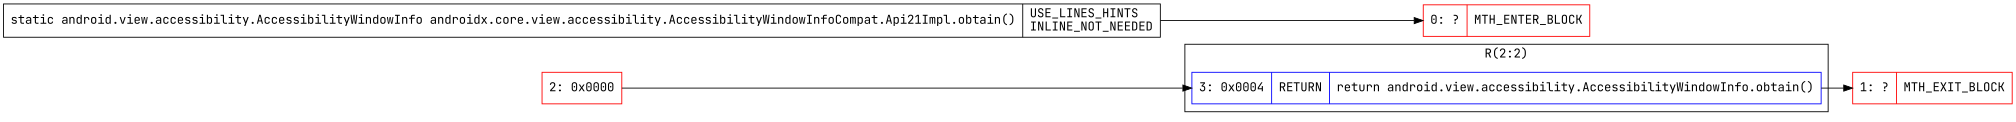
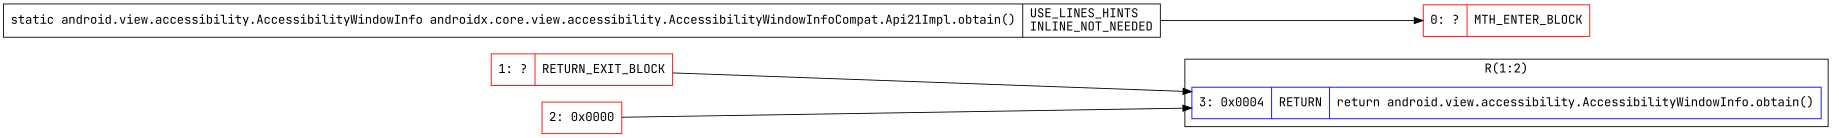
  digraph {
    fontname="JetBrains Mono"
    rankdir=LR
    node [color=red fontname="JetBrains Mono" shape=record]
    edge [fontname="JetBrains Mono"]
    n1 [color=blue label="{3\:\ 0x0004|RETURN\l|return android.view.accessibility.AccessibilityWindowInfo.obtain()\l}"]
-   n2 [label="{1\:\ ?|MTH_EXIT_BLOCK\l}"]
+   n2 [label="{1\:\ ?|RETURN_EXIT_BLOCK\l}"]
    n3 [label="{0\:\ ?|MTH_ENTER_BLOCK\l}"]
    n4 [label="{2\:\ 0x0000}"]
    n5 [label="{static android.view.accessibility.AccessibilityWindowInfo androidx.core.view.accessibility.AccessibilityWindowInfoCompat.Api21Impl.obtain()  | USE_LINES_HINTS\lINLINE_NOT_NEEDED\l}" color=""]
    subgraph cluster_1 {
-     label="R(2:2)"
+     label="R(1:2)"
      n1
    }
-   n1 -> n2
+   n2 -> n1
    n4 -> n1
    n5 -> n3
  }
